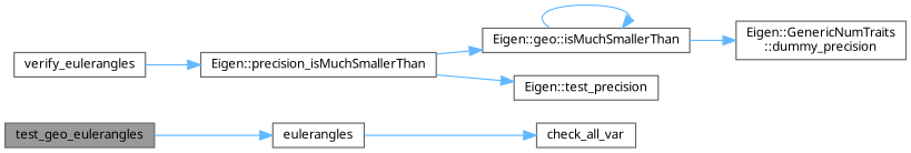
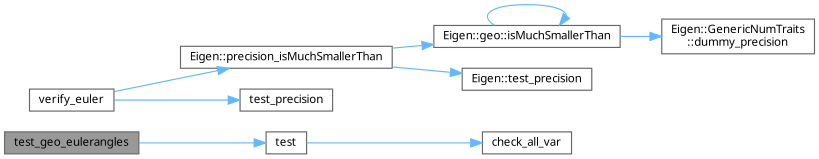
  digraph {
    fontname="Noto Sans"
    rankdir=LR
    node [color=grey40 fillcolor=white fontname="Noto Sans" fontsize=10 shape=box style=filled]
    edge [color=steelblue1 fontname="Noto Sans" fontsize=10 labelfontname=Helvetica labelfontsize=10 style=solid]
    n1 [color=gray40 fillcolor=grey60 fontcolor=black height=0.2 label=test_geo_eulerangles width=0.4]
-   n2 [height=0.2 label=eulerangles width=0.4]
+   n2 [height=0.2 label=test width=0.4]
    n3 [height=0.2 label=check_all_var width=0.4]
-   n4 [height=0.2 label=verify_eulerangles width=0.4]
+   n4 [height=0.2 label=verify_euler width=0.4]
    n5 [height=0.2 label="Eigen::precision_isMuchSmallerThan" width=0.4]
+   n6 [height=0.2 label=test_precision width=0.4]
    n7 [height=0.2 label="Eigen::geo::isMuchSmallerThan" width=0.4]
    n8 [height=0.2 label="Eigen::test_precision" width=0.4]
    n9 [height=0.2 label="Eigen::GenericNumTraits\l::dummy_precision" width=0.4]
    n1 -> n2
    n2 -> n3
    n4 -> n5
+   n4 -> n6
    n5 -> n7
    n5 -> n8
    n7 -> n7
    n7 -> n9
  }
